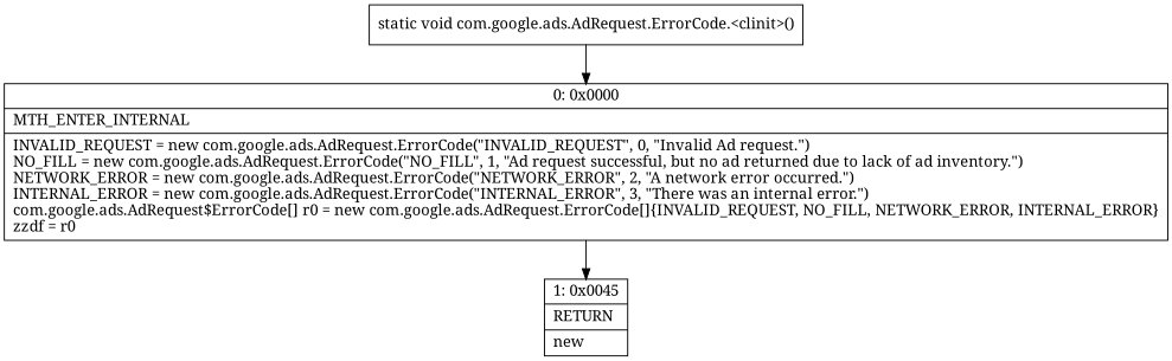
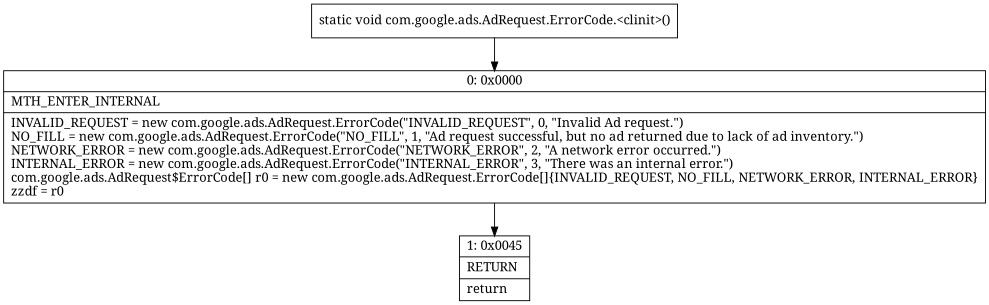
  digraph {
    fontname="Noto Serif"
    node [fontname="Noto Serif" shape=record]
    edge [fontname="Noto Serif"]
    n1 [label="{0\:\ 0x0000|MTH_ENTER_INTERNAL\l|INVALID_REQUEST = new com.google.ads.AdRequest.ErrorCode(\"INVALID_REQUEST\", 0, \"Invalid Ad request.\")\lNO_FILL = new com.google.ads.AdRequest.ErrorCode(\"NO_FILL\", 1, \"Ad request successful, but no ad returned due to lack of ad inventory.\")\lNETWORK_ERROR = new com.google.ads.AdRequest.ErrorCode(\"NETWORK_ERROR\", 2, \"A network error occurred.\")\lINTERNAL_ERROR = new com.google.ads.AdRequest.ErrorCode(\"INTERNAL_ERROR\", 3, \"There was an internal error.\")\lcom.google.ads.AdRequest$ErrorCode[] r0 = new com.google.ads.AdRequest.ErrorCode[]\{INVALID_REQUEST, NO_FILL, NETWORK_ERROR, INTERNAL_ERROR\}\lzzdf = r0\l}"]
-   n2 [label="{1\:\ 0x0045|RETURN\l|new\l}"]
+   n2 [label="{1\:\ 0x0045|RETURN\l|return\l}"]
    n3 [label="{static void com.google.ads.AdRequest.ErrorCode.\<clinit\>() }"]
    n1 -> n2
    n3 -> n1
  }
